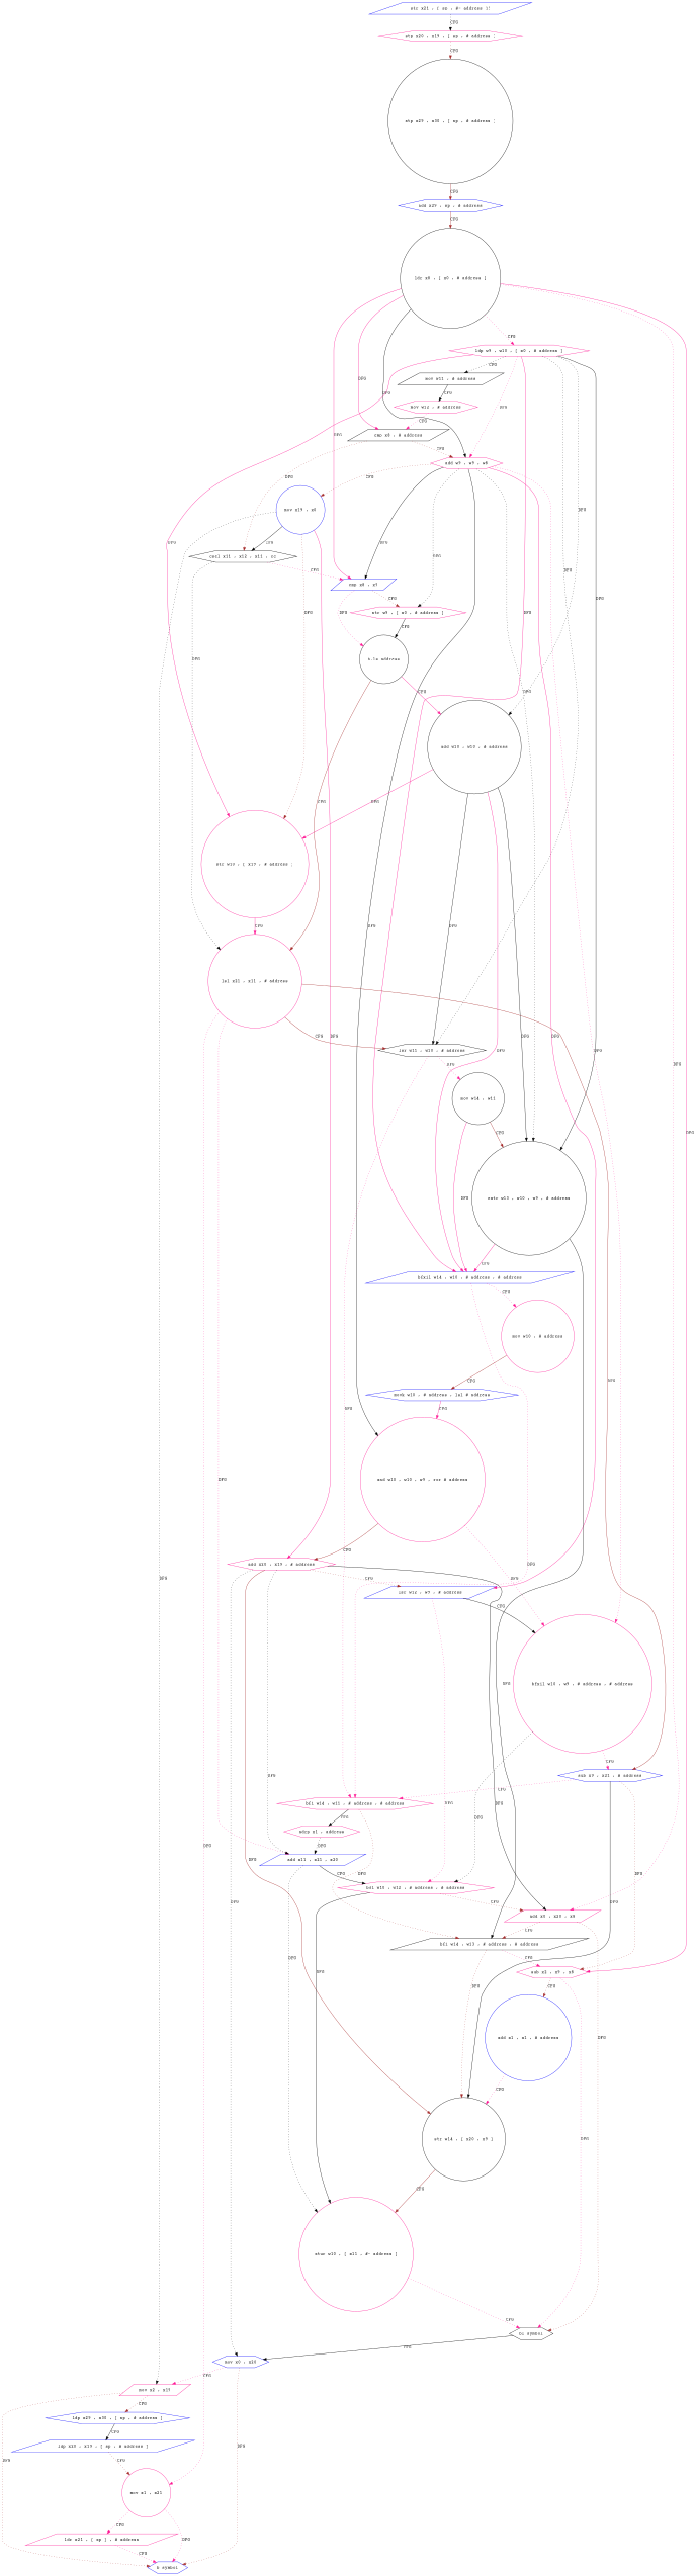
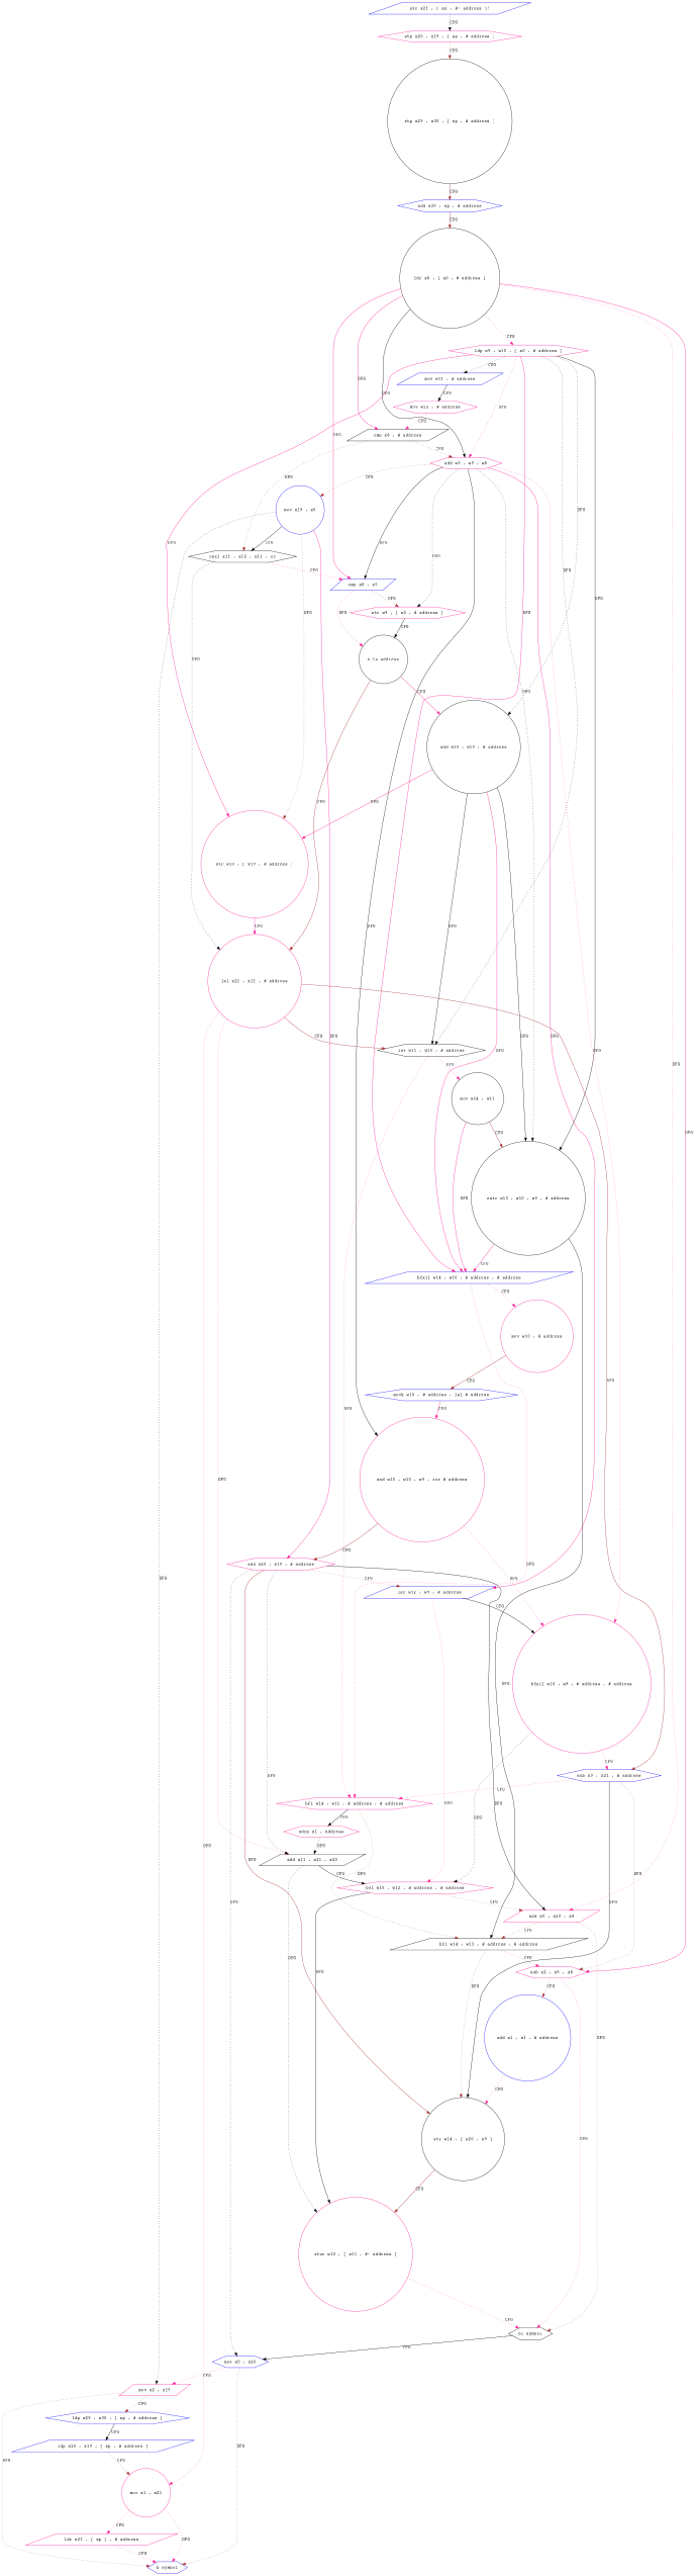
  digraph {
    fontname="Courier Prime"
    node [color=deeppink fontname="Courier Prime" shape=hexagon]
    edge [color=deeppink fontname="Courier Prime" style=dotted]
    n1 [color=blue label="str x21 , [ sp , #- address ]!" shape=parallelogram]
    n2 [label="stp x20 , x19 , [ sp , # address ]"]
    n3 [color=black label="stp x29 , x30 , [ sp , # address ]" shape=circle]
    n4 [color=blue label="add x29 , sp , # address"]
    n5 [color=black label="ldr x8 , [ x0 , # address ]" shape=circle]
    n6 [label="ldp w9 , w10 , [ x0 , # address ]"]
    n7 [color=black label="cmp x8 , # address" shape=parallelogram]
    n8 [label="add w9 , w9 , w8"]
    n9 [color=blue label="cmp x8 , x9" shape=parallelogram]
    n10 [label="add x0 , x20 , x8" shape=parallelogram]
    n11 [label="sub x2 , x9 , x8"]
-   n12 [color=black label="mov w11 , # address" shape=parallelogram]
+   n12 [color=blue label="mov w11 , # address" shape=parallelogram]
    n13 [color=black label="add w10 , w10 , # address" shape=circle]
    n14 [color=black label="lsr w11 , w10 , # address"]
    n15 [color=black label="extr w13 , w10 , w9 , # address" shape=circle]
    n16 [color=blue label="bfxil w14 , w10 , # address , # address" shape=parallelogram]
    n17 [label="str w10 , [ x19 , # address ]" shape=circle]
    n18 [color=black label="csel x11 , x12 , x11 , cc"]
    n19 [color=blue label="mov x19 , x0" shape=circle]
    n20 [label="str w9 , [ x0 , # address ]"]
    n21 [label="and w10 , w10 , w9 , ror # address" shape=circle]
    n22 [color=blue label="lsr w12 , w9 , # address" shape=parallelogram]
    n23 [label="bfxil w10 , w9 , # address , # address" shape=circle]
    n24 [color=black label="b.ls address" shape=circle]
    n25 [color=black label="bfi w14 , w13 , # address , # address" shape=parallelogram]
    n26 [color=black label="bl symbol"]
    n27 [color=blue label="add x1 , x1 , # address" shape=circle]
    n28 [label="mov w12 , # address"]
    n29 [color=black label="mov w14 , w11" shape=circle]
    n30 [label="bfi w14 , w11 , # address , # address"]
    n31 [label="mov w10 , # address" shape=circle]
    n32 [label="lsl x21 , x11 , # address" shape=circle]
    n33 [label="add x20 , x19 , # address"]
    n34 [label="mov x2 , x19" shape=parallelogram]
    n35 [label="bfi w10 , w12 , # address , # address"]
    n36 [color=blue label="sub x9 , x21 , # address"]
-   n37 [color=blue label="add x11 , x21 , x20" shape=parallelogram]
+   n37 [color=black label="add x11 , x21 , x20" shape=parallelogram]
    n38 [color=black label="str w14 , [ x20 , x9 ]" shape=circle]
    n39 [color=blue label="mov x0 , x20"]
    n40 [color=blue label="b symbol"]
    n41 [color=blue label="ldp x29 , x30 , [ sp , # address ]"]
    n42 [label="mov x1 , x21" shape=circle]
    n43 [label="stur w10 , [ x11 , #- address ]" shape=circle]
    n44 [label="ldr x21 , [ sp ] , # address" shape=parallelogram]
    n45 [label="adrp x1 , address"]
    n46 [color=blue label="movk w10 , # address , lsl # address"]
    n47 [color=blue label="ldp x20 , x19 , [ sp , # address ]" shape=parallelogram]
    n1 -> n2 [color=black label=CFG]
    n2 -> n3 [color=brown label=CFG]
    n3 -> n4 [color=brown label=CFG style=solid]
    n4 -> n5 [color=brown label=CFG style=solid]
    n5 -> n6 [label=CFG]
    n5 -> n7 [label=DFG style=solid]
    n5 -> n8 [color=black label=DFG style=solid]
    n5 -> n9 [label=DFG style=solid]
    n5 -> n10 [label=DFG]
    n5 -> n11 [label=DFG style=solid]
    n6 -> n8 [label=DFG]
    n6 -> n12 [color=black label=CFG]
    n6 -> n13 [color=black label=DFG]
    n6 -> n14 [color=black label=DFG]
    n6 -> n15 [color=black label=DFG style=solid]
    n6 -> n16 [label=DFG style=solid]
    n6 -> n17 [label=DFG style=solid]
    n7 -> n8 [color=brown label=CFG]
    n7 -> n18 [color=brown label=DFG]
    n8 -> n9 [color=black label=DFG style=solid]
    n8 -> n15 [color=black label=DFG]
    n8 -> n19 [color=brown label=CFG]
    n8 -> n20 [color=black label=DFG]
    n8 -> n21 [color=black label=DFG style=solid]
    n8 -> n22 [label=DFG style=solid]
    n8 -> n23 [label=DFG]
    n9 -> n20 [color=brown label=CFG]
    n9 -> n24 [label=DFG]
    n10 -> n25 [color=brown label=CFG]
    n10 -> n26 [color=brown label=DFG]
    n11 -> n26 [label=DFG]
    n11 -> n27 [color=brown label=CFG]
    n12 -> n28 [color=black label=CFG style=solid]
    n13 -> n14 [color=black label=DFG style=solid]
    n13 -> n15 [color=black label=DFG style=solid]
    n13 -> n16 [label=DFG style=solid]
    n13 -> n17 [label=DFG style=solid]
    n14 -> n29 [label=DFG]
    n14 -> n30 [label=DFG]
    n15 -> n16 [label=CFG style=solid]
    n15 -> n25 [color=black label=DFG style=solid]
    n16 -> n30 [label=DFG]
    n16 -> n31 [label=CFG]
    n17 -> n32 [label=CFG style=solid]
    n18 -> n9 [label=CFG]
    n18 -> n32 [color=black label=DFG]
    n19 -> n17 [color=brown label=DFG]
    n19 -> n18 [color=black label=CFG style=solid]
    n19 -> n33 [label=DFG style=solid]
    n19 -> n34 [color=black label=DFG]
    n20 -> n24 [color=black label=CFG style=solid]
    n21 -> n23 [label=DFG]
    n21 -> n33 [color=brown label=CFG style=solid]
    n22 -> n23 [color=black label=CFG style=solid]
    n22 -> n35 [label=DFG]
    n23 -> n35 [color=black label=DFG]
    n23 -> n36 [label=CFG]
    n24 -> n13 [label=CFG style=solid]
    n24 -> n32 [color=brown label=CFG style=solid]
    n25 -> n11 [label=CFG]
    n25 -> n38 [color=brown label=DFG]
    n26 -> n39 [color=black label=CFG style=solid]
    n27 -> n38 [label=CFG]
    n28 -> n7 [label=CFG]
    n29 -> n15 [color=brown label=CFG style=solid]
    n29 -> n16 [label=DFG style=solid]
    n30 -> n25 [color=brown label=DFG]
    n30 -> n45 [color=black label=CFG style=solid]
    n31 -> n46 [color=brown label=CFG style=solid]
    n32 -> n14 [color=brown label=CFG style=solid]
    n32 -> n36 [color=brown label=DFG style=solid]
    n32 -> n37 [label=DFG]
    n32 -> n42 [label=DFG]
    n33 -> n10 [color=black label=DFG style=solid]
    n33 -> n22 [color=brown label=CFG]
    n33 -> n37 [color=black label=DFG]
    n33 -> n38 [color=brown label=DFG style=solid]
    n33 -> n39 [color=black label=DFG]
    n34 -> n40 [color=brown label=DFG]
    n34 -> n41 [color=brown label=CFG]
    n35 -> n10 [color=brown label=CFG]
    n35 -> n43 [color=black label=DFG style=solid]
    n36 -> n11 [color=brown label=DFG]
    n36 -> n30 [label=CFG]
    n36 -> n38 [color=black label=DFG style=solid]
    n37 -> n35 [color=black label=CFG style=solid]
    n37 -> n43 [color=black label=DFG]
    n38 -> n43 [color=brown label=CFG style=solid]
    n39 -> n34 [label=CFG]
    n39 -> n40 [color=brown label=DFG]
    n41 -> n47 [color=black label=CFG style=solid]
    n42 -> n40 [label=DFG]
    n42 -> n44 [label=CFG]
    n43 -> n26 [label=CFG]
    n44 -> n40 [label=CFG]
    n45 -> n37 [color=black label=DFG]
    n46 -> n21 [label=CFG style=solid]
    n47 -> n42 [color=brown label=CFG]
  }
